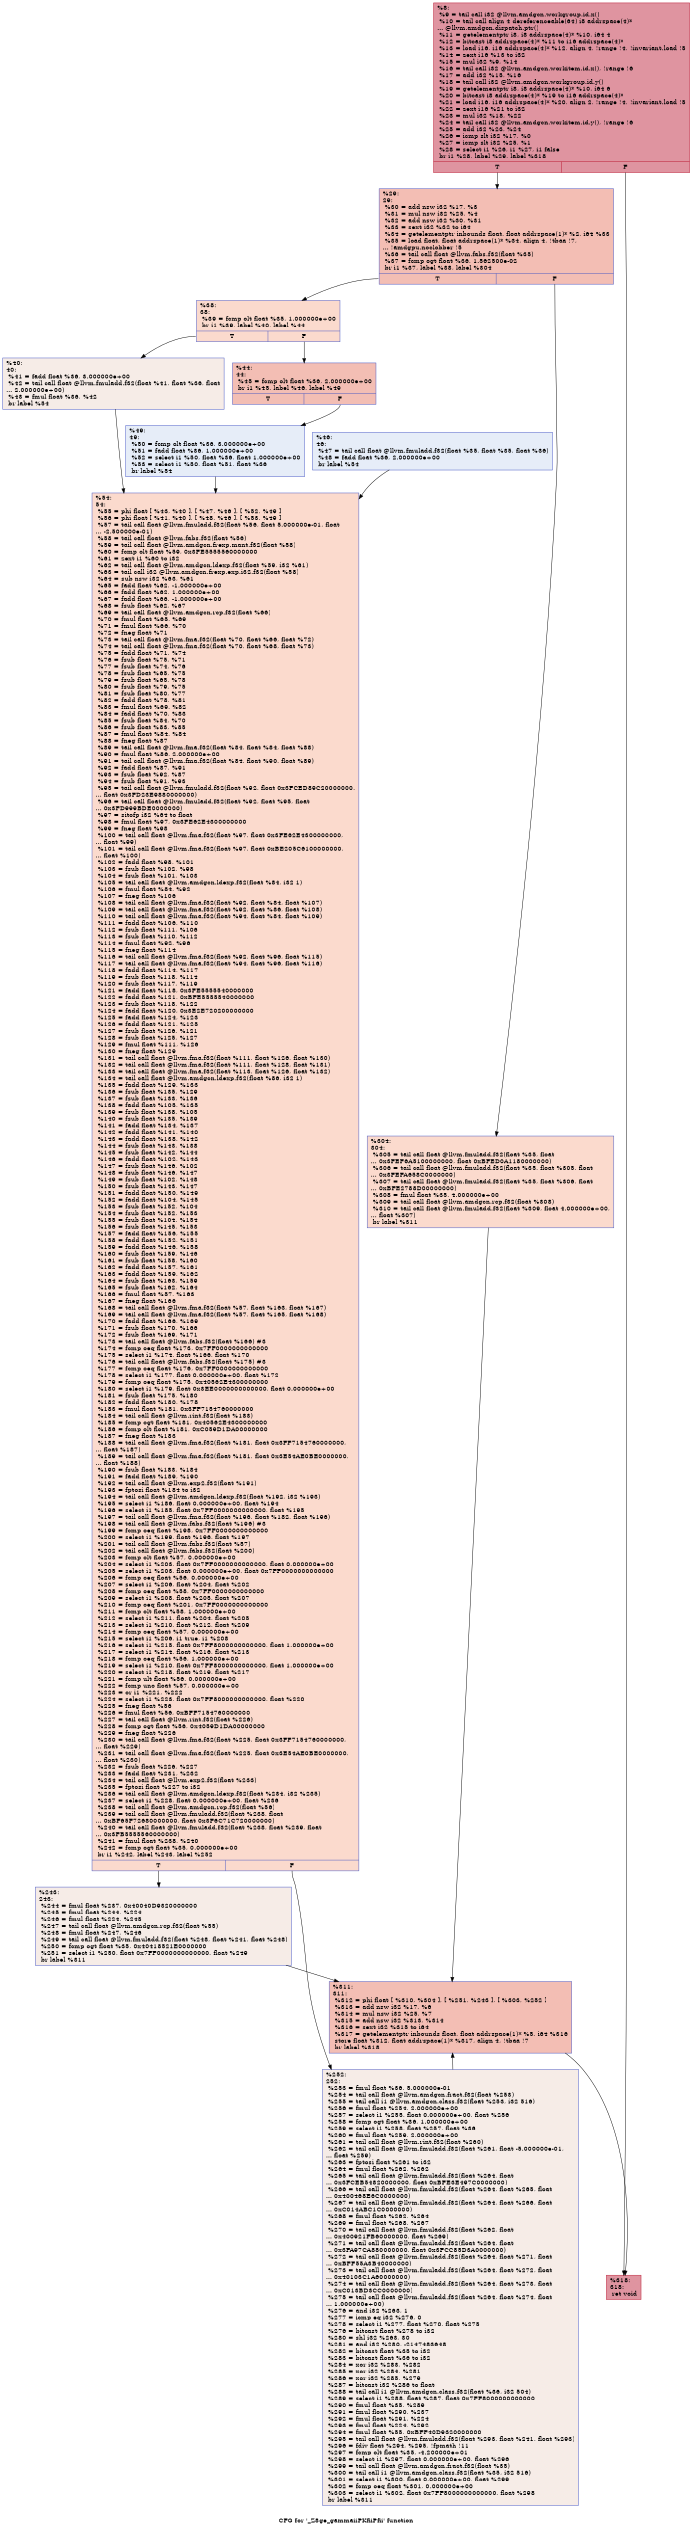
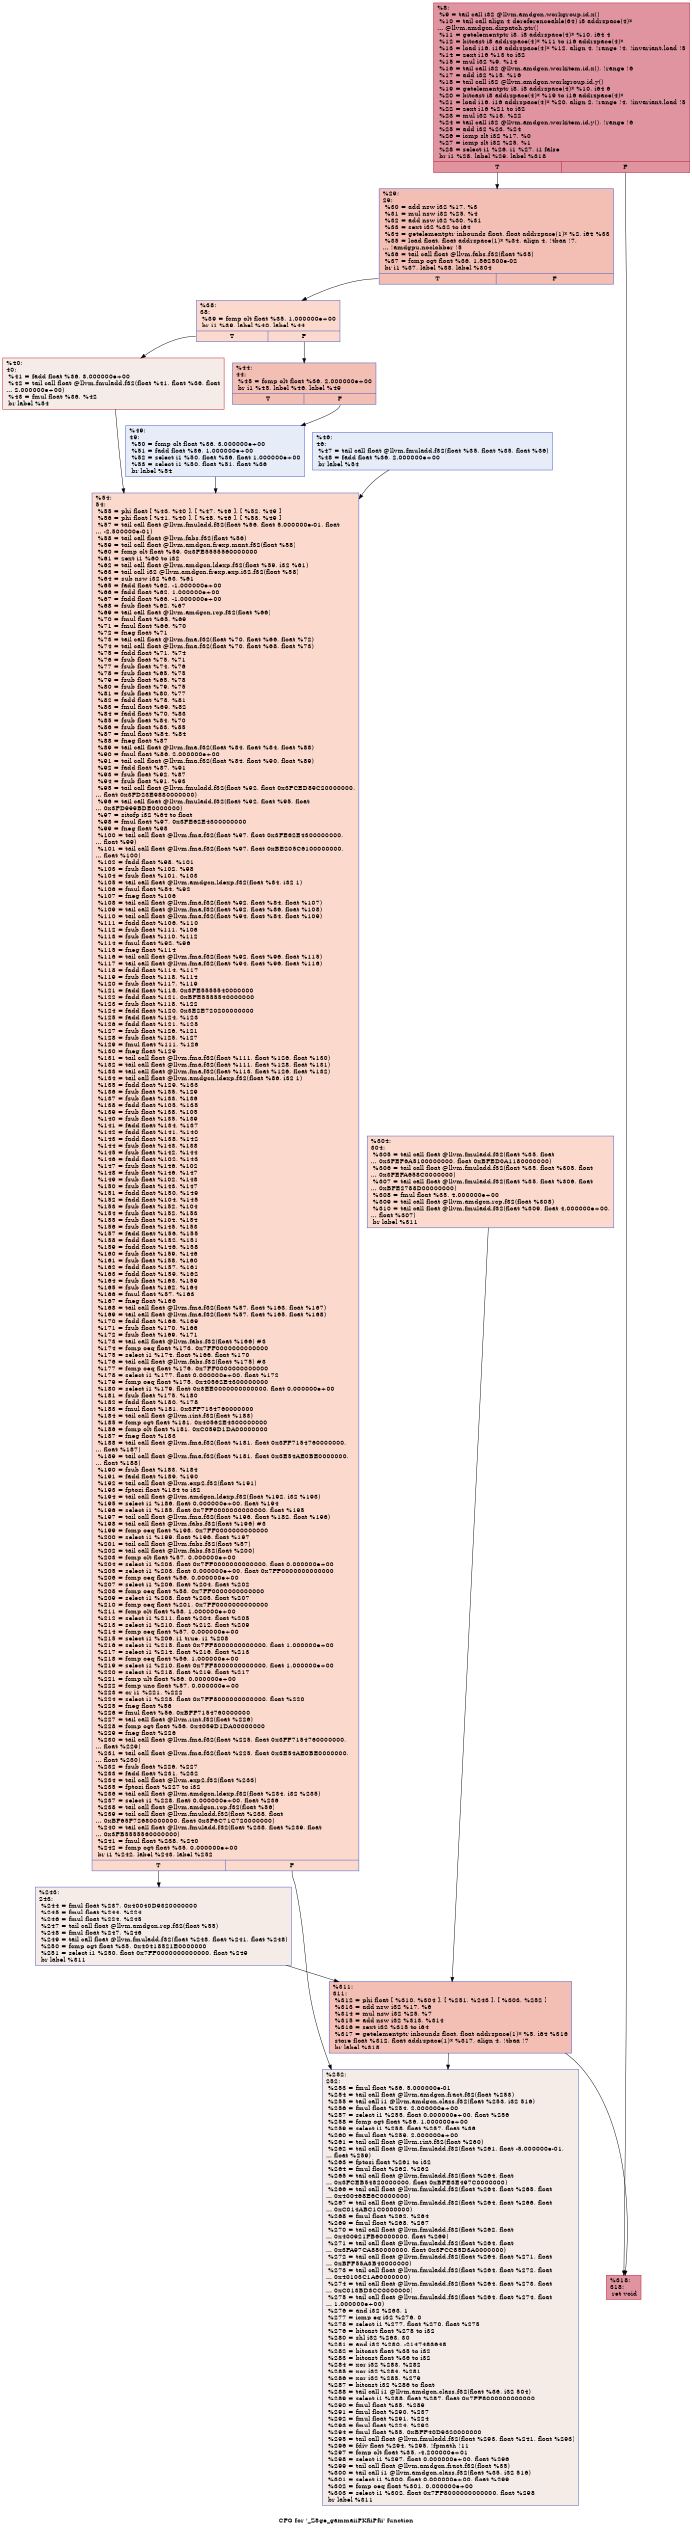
  digraph {
    label="CFG for '_Z8ge_gammaiiPKfiiPfii' function"
    node [color="#3d50c3ff" fillcolor="#e36c5570" shape=record style=filled]
    n1 [color="#b70d28ff" fillcolor="#b70d2870" label="{%8:\l  %9 = tail call i32 @llvm.amdgcn.workgroup.id.x()\l  %10 = tail call align 4 dereferenceable(64) i8 addrspace(4)*\l... @llvm.amdgcn.dispatch.ptr()\l  %11 = getelementptr i8, i8 addrspace(4)* %10, i64 4\l  %12 = bitcast i8 addrspace(4)* %11 to i16 addrspace(4)*\l  %13 = load i16, i16 addrspace(4)* %12, align 4, !range !4, !invariant.load !5\l  %14 = zext i16 %13 to i32\l  %15 = mul i32 %9, %14\l  %16 = tail call i32 @llvm.amdgcn.workitem.id.x(), !range !6\l  %17 = add i32 %15, %16\l  %18 = tail call i32 @llvm.amdgcn.workgroup.id.y()\l  %19 = getelementptr i8, i8 addrspace(4)* %10, i64 6\l  %20 = bitcast i8 addrspace(4)* %19 to i16 addrspace(4)*\l  %21 = load i16, i16 addrspace(4)* %20, align 2, !range !4, !invariant.load !5\l  %22 = zext i16 %21 to i32\l  %23 = mul i32 %18, %22\l  %24 = tail call i32 @llvm.amdgcn.workitem.id.y(), !range !6\l  %25 = add i32 %23, %24\l  %26 = icmp slt i32 %17, %0\l  %27 = icmp slt i32 %25, %1\l  %28 = select i1 %26, i1 %27, i1 false\l  br i1 %28, label %29, label %318\l|{<s0>T|<s1>F}}"]
    n2 [label="{%29:\l29:                                               \l  %30 = add nsw i32 %17, %3\l  %31 = mul nsw i32 %25, %4\l  %32 = add nsw i32 %30, %31\l  %33 = sext i32 %32 to i64\l  %34 = getelementptr inbounds float, float addrspace(1)* %2, i64 %33\l  %35 = load float, float addrspace(1)* %34, align 4, !tbaa !7,\l... !amdgpu.noclobber !5\l  %36 = tail call float @llvm.fabs.f32(float %35)\l  %37 = fcmp ogt float %36, 1.562500e-02\l  br i1 %37, label %38, label %304\l|{<s0>T|<s1>F}}"]
    n3 [color="#b70d28ff" fillcolor="#b70d2870" label="{%318:\l318:                                              \l  ret void\l}"]
    n4 [fillcolor="#f7ac8e70" label="{%38:\l38:                                               \l  %39 = fcmp olt float %35, 1.000000e+00\l  br i1 %39, label %40, label %44\l|{<s0>T|<s1>F}}"]
    n5 [fillcolor="#f7ac8e70" label="{%304:\l304:                                              \l  %305 = tail call float @llvm.fmuladd.f32(float %35, float\l... 0x3FEF6A5100000000, float 0xBFED0A1180000000)\l  %306 = tail call float @llvm.fmuladd.f32(float %35, float %305, float\l... 0x3FEFA658C0000000)\l  %307 = tail call float @llvm.fmuladd.f32(float %35, float %306, float\l... 0xBFE2788D00000000)\l  %308 = fmul float %35, 4.000000e+00\l  %309 = tail call float @llvm.amdgcn.rcp.f32(float %308)\l  %310 = tail call float @llvm.fmuladd.f32(float %309, float 4.000000e+00,\l... float %307)\l  br label %311\l}"]
-   n6 [fillcolor="#ead5c970" label="{%40:\l40:                                               \l  %41 = fadd float %36, 3.000000e+00\l  %42 = tail call float @llvm.fmuladd.f32(float %41, float %36, float\l... 2.000000e+00)\l  %43 = fmul float %36, %42\l  br label %54\l}"]
+   n6 [color="#b70d28ff" fillcolor="#ead5c970" label="{%40:\l40:                                               \l  %41 = fadd float %36, 3.000000e+00\l  %42 = tail call float @llvm.fmuladd.f32(float %41, float %36, float\l... 2.000000e+00)\l  %43 = fmul float %36, %42\l  br label %54\l}"]
    n7 [label="{%44:\l44:                                               \l  %45 = fcmp olt float %36, 2.000000e+00\l  br i1 %45, label %46, label %49\l|{<s0>T|<s1>F}}"]
    n8 [label="{%311:\l311:                                              \l  %312 = phi float [ %310, %304 ], [ %251, %243 ], [ %303, %252 ]\l  %313 = add nsw i32 %17, %6\l  %314 = mul nsw i32 %25, %7\l  %315 = add nsw i32 %313, %314\l  %316 = sext i32 %315 to i64\l  %317 = getelementptr inbounds float, float addrspace(1)* %5, i64 %316\l  store float %312, float addrspace(1)* %317, align 4, !tbaa !7\l  br label %318\l}"]
    n9 [fillcolor="#f7ac8e70" label="{%54:\l54:                                               \l  %55 = phi float [ %43, %40 ], [ %47, %46 ], [ %52, %49 ]\l  %56 = phi float [ %41, %40 ], [ %48, %46 ], [ %53, %49 ]\l  %57 = tail call float @llvm.fmuladd.f32(float %56, float 5.000000e-01, float\l... -2.500000e-01)\l  %58 = tail call float @llvm.fabs.f32(float %56)\l  %59 = tail call float @llvm.amdgcn.frexp.mant.f32(float %58)\l  %60 = fcmp olt float %59, 0x3FE5555560000000\l  %61 = zext i1 %60 to i32\l  %62 = tail call float @llvm.amdgcn.ldexp.f32(float %59, i32 %61)\l  %63 = tail call i32 @llvm.amdgcn.frexp.exp.i32.f32(float %58)\l  %64 = sub nsw i32 %63, %61\l  %65 = fadd float %62, -1.000000e+00\l  %66 = fadd float %62, 1.000000e+00\l  %67 = fadd float %66, -1.000000e+00\l  %68 = fsub float %62, %67\l  %69 = tail call float @llvm.amdgcn.rcp.f32(float %66)\l  %70 = fmul float %65, %69\l  %71 = fmul float %66, %70\l  %72 = fneg float %71\l  %73 = tail call float @llvm.fma.f32(float %70, float %66, float %72)\l  %74 = tail call float @llvm.fma.f32(float %70, float %68, float %73)\l  %75 = fadd float %71, %74\l  %76 = fsub float %75, %71\l  %77 = fsub float %74, %76\l  %78 = fsub float %65, %75\l  %79 = fsub float %65, %78\l  %80 = fsub float %79, %75\l  %81 = fsub float %80, %77\l  %82 = fadd float %78, %81\l  %83 = fmul float %69, %82\l  %84 = fadd float %70, %83\l  %85 = fsub float %84, %70\l  %86 = fsub float %83, %85\l  %87 = fmul float %84, %84\l  %88 = fneg float %87\l  %89 = tail call float @llvm.fma.f32(float %84, float %84, float %88)\l  %90 = fmul float %86, 2.000000e+00\l  %91 = tail call float @llvm.fma.f32(float %84, float %90, float %89)\l  %92 = fadd float %87, %91\l  %93 = fsub float %92, %87\l  %94 = fsub float %91, %93\l  %95 = tail call float @llvm.fmuladd.f32(float %92, float 0x3FCED89C20000000,\l... float 0x3FD23E9880000000)\l  %96 = tail call float @llvm.fmuladd.f32(float %92, float %95, float\l... 0x3FD999BDE0000000)\l  %97 = sitofp i32 %64 to float\l  %98 = fmul float %97, 0x3FE62E4300000000\l  %99 = fneg float %98\l  %100 = tail call float @llvm.fma.f32(float %97, float 0x3FE62E4300000000,\l... float %99)\l  %101 = tail call float @llvm.fma.f32(float %97, float 0xBE205C6100000000,\l... float %100)\l  %102 = fadd float %98, %101\l  %103 = fsub float %102, %98\l  %104 = fsub float %101, %103\l  %105 = tail call float @llvm.amdgcn.ldexp.f32(float %84, i32 1)\l  %106 = fmul float %84, %92\l  %107 = fneg float %106\l  %108 = tail call float @llvm.fma.f32(float %92, float %84, float %107)\l  %109 = tail call float @llvm.fma.f32(float %92, float %86, float %108)\l  %110 = tail call float @llvm.fma.f32(float %94, float %84, float %109)\l  %111 = fadd float %106, %110\l  %112 = fsub float %111, %106\l  %113 = fsub float %110, %112\l  %114 = fmul float %92, %96\l  %115 = fneg float %114\l  %116 = tail call float @llvm.fma.f32(float %92, float %96, float %115)\l  %117 = tail call float @llvm.fma.f32(float %94, float %96, float %116)\l  %118 = fadd float %114, %117\l  %119 = fsub float %118, %114\l  %120 = fsub float %117, %119\l  %121 = fadd float %118, 0x3FE5555540000000\l  %122 = fadd float %121, 0xBFE5555540000000\l  %123 = fsub float %118, %122\l  %124 = fadd float %120, 0x3E2E720200000000\l  %125 = fadd float %124, %123\l  %126 = fadd float %121, %125\l  %127 = fsub float %126, %121\l  %128 = fsub float %125, %127\l  %129 = fmul float %111, %126\l  %130 = fneg float %129\l  %131 = tail call float @llvm.fma.f32(float %111, float %126, float %130)\l  %132 = tail call float @llvm.fma.f32(float %111, float %128, float %131)\l  %133 = tail call float @llvm.fma.f32(float %113, float %126, float %132)\l  %134 = tail call float @llvm.amdgcn.ldexp.f32(float %86, i32 1)\l  %135 = fadd float %129, %133\l  %136 = fsub float %135, %129\l  %137 = fsub float %133, %136\l  %138 = fadd float %105, %135\l  %139 = fsub float %138, %105\l  %140 = fsub float %135, %139\l  %141 = fadd float %134, %137\l  %142 = fadd float %141, %140\l  %143 = fadd float %138, %142\l  %144 = fsub float %143, %138\l  %145 = fsub float %142, %144\l  %146 = fadd float %102, %143\l  %147 = fsub float %146, %102\l  %148 = fsub float %146, %147\l  %149 = fsub float %102, %148\l  %150 = fsub float %143, %147\l  %151 = fadd float %150, %149\l  %152 = fadd float %104, %145\l  %153 = fsub float %152, %104\l  %154 = fsub float %152, %153\l  %155 = fsub float %104, %154\l  %156 = fsub float %145, %153\l  %157 = fadd float %156, %155\l  %158 = fadd float %152, %151\l  %159 = fadd float %146, %158\l  %160 = fsub float %159, %146\l  %161 = fsub float %158, %160\l  %162 = fadd float %157, %161\l  %163 = fadd float %159, %162\l  %164 = fsub float %163, %159\l  %165 = fsub float %162, %164\l  %166 = fmul float %57, %163\l  %167 = fneg float %166\l  %168 = tail call float @llvm.fma.f32(float %57, float %163, float %167)\l  %169 = tail call float @llvm.fma.f32(float %57, float %165, float %168)\l  %170 = fadd float %166, %169\l  %171 = fsub float %170, %166\l  %172 = fsub float %169, %171\l  %173 = tail call float @llvm.fabs.f32(float %166) #3\l  %174 = fcmp oeq float %173, 0x7FF0000000000000\l  %175 = select i1 %174, float %166, float %170\l  %176 = tail call float @llvm.fabs.f32(float %175) #3\l  %177 = fcmp oeq float %176, 0x7FF0000000000000\l  %178 = select i1 %177, float 0.000000e+00, float %172\l  %179 = fcmp oeq float %175, 0x40562E4300000000\l  %180 = select i1 %179, float 0x3EE0000000000000, float 0.000000e+00\l  %181 = fsub float %175, %180\l  %182 = fadd float %180, %178\l  %183 = fmul float %181, 0x3FF7154760000000\l  %184 = tail call float @llvm.rint.f32(float %183)\l  %185 = fcmp ogt float %181, 0x40562E4300000000\l  %186 = fcmp olt float %181, 0xC059D1DA00000000\l  %187 = fneg float %183\l  %188 = tail call float @llvm.fma.f32(float %181, float 0x3FF7154760000000,\l... float %187)\l  %189 = tail call float @llvm.fma.f32(float %181, float 0x3E54AE0BE0000000,\l... float %188)\l  %190 = fsub float %183, %184\l  %191 = fadd float %189, %190\l  %192 = tail call float @llvm.exp2.f32(float %191)\l  %193 = fptosi float %184 to i32\l  %194 = tail call float @llvm.amdgcn.ldexp.f32(float %192, i32 %193)\l  %195 = select i1 %186, float 0.000000e+00, float %194\l  %196 = select i1 %185, float 0x7FF0000000000000, float %195\l  %197 = tail call float @llvm.fma.f32(float %196, float %182, float %196)\l  %198 = tail call float @llvm.fabs.f32(float %196) #3\l  %199 = fcmp oeq float %198, 0x7FF0000000000000\l  %200 = select i1 %199, float %196, float %197\l  %201 = tail call float @llvm.fabs.f32(float %57)\l  %202 = tail call float @llvm.fabs.f32(float %200)\l  %203 = fcmp olt float %57, 0.000000e+00\l  %204 = select i1 %203, float 0x7FF0000000000000, float 0.000000e+00\l  %205 = select i1 %203, float 0.000000e+00, float 0x7FF0000000000000\l  %206 = fcmp oeq float %56, 0.000000e+00\l  %207 = select i1 %206, float %204, float %202\l  %208 = fcmp oeq float %58, 0x7FF0000000000000\l  %209 = select i1 %208, float %205, float %207\l  %210 = fcmp oeq float %201, 0x7FF0000000000000\l  %211 = fcmp olt float %58, 1.000000e+00\l  %212 = select i1 %211, float %204, float %205\l  %213 = select i1 %210, float %212, float %209\l  %214 = fcmp oeq float %57, 0.000000e+00\l  %215 = select i1 %206, i1 true, i1 %208\l  %216 = select i1 %215, float 0x7FF8000000000000, float 1.000000e+00\l  %217 = select i1 %214, float %216, float %213\l  %218 = fcmp oeq float %56, 1.000000e+00\l  %219 = select i1 %210, float 0x7FF8000000000000, float 1.000000e+00\l  %220 = select i1 %218, float %219, float %217\l  %221 = fcmp ult float %56, 0.000000e+00\l  %222 = fcmp uno float %57, 0.000000e+00\l  %223 = or i1 %221, %222\l  %224 = select i1 %223, float 0x7FF8000000000000, float %220\l  %225 = fneg float %56\l  %226 = fmul float %56, 0xBFF7154760000000\l  %227 = tail call float @llvm.rint.f32(float %226)\l  %228 = fcmp ogt float %56, 0x4059D1DA00000000\l  %229 = fneg float %226\l  %230 = tail call float @llvm.fma.f32(float %225, float 0x3FF7154760000000,\l... float %229)\l  %231 = tail call float @llvm.fma.f32(float %225, float 0x3E54AE0BE0000000,\l... float %230)\l  %232 = fsub float %226, %227\l  %233 = fadd float %231, %232\l  %234 = tail call float @llvm.exp2.f32(float %233)\l  %235 = fptosi float %227 to i32\l  %236 = tail call float @llvm.amdgcn.ldexp.f32(float %234, i32 %235)\l  %237 = select i1 %228, float 0.000000e+00, float %236\l  %238 = tail call float @llvm.amdgcn.rcp.f32(float %56)\l  %239 = tail call float @llvm.fmuladd.f32(float %238, float\l... 0xBF65F72680000000, float 0x3F6C71C720000000)\l  %240 = tail call float @llvm.fmuladd.f32(float %238, float %239, float\l... 0x3FB5555560000000)\l  %241 = fmul float %238, %240\l  %242 = fcmp ogt float %35, 0.000000e+00\l  br i1 %242, label %243, label %252\l|{<s0>T|<s1>F}}"]
    n10 [fillcolor="#c7d7f070" label="{%49:\l49:                                               \l  %50 = fcmp olt float %36, 3.000000e+00\l  %51 = fadd float %36, 1.000000e+00\l  %52 = select i1 %50, float %36, float 1.000000e+00\l  %53 = select i1 %50, float %51, float %36\l  br label %54\l}"]
    n11 [fillcolor="#ead5c970" label="{%243:\l243:                                              \l  %244 = fmul float %237, 0x40040D9320000000\l  %245 = fmul float %244, %224\l  %246 = fmul float %224, %245\l  %247 = tail call float @llvm.amdgcn.rcp.f32(float %55)\l  %248 = fmul float %247, %246\l  %249 = tail call float @llvm.fmuladd.f32(float %248, float %241, float %248)\l  %250 = fcmp ogt float %35, 0x40418521E0000000\l  %251 = select i1 %250, float 0x7FF0000000000000, float %249\l  br label %311\l}"]
    n12 [fillcolor="#ead5c970" label="{%252:\l252:                                              \l  %253 = fmul float %36, 5.000000e-01\l  %254 = tail call float @llvm.amdgcn.fract.f32(float %253)\l  %255 = tail call i1 @llvm.amdgcn.class.f32(float %253, i32 516)\l  %256 = fmul float %254, 2.000000e+00\l  %257 = select i1 %255, float 0.000000e+00, float %256\l  %258 = fcmp ogt float %36, 1.000000e+00\l  %259 = select i1 %258, float %257, float %36\l  %260 = fmul float %259, 2.000000e+00\l  %261 = tail call float @llvm.rint.f32(float %260)\l  %262 = tail call float @llvm.fmuladd.f32(float %261, float -5.000000e-01,\l... float %259)\l  %263 = fptosi float %261 to i32\l  %264 = fmul float %262, %262\l  %265 = tail call float @llvm.fmuladd.f32(float %264, float\l... 0x3FCEB54820000000, float 0xBFE3E497C0000000)\l  %266 = tail call float @llvm.fmuladd.f32(float %264, float %265, float\l... 0x400468E6C0000000)\l  %267 = tail call float @llvm.fmuladd.f32(float %264, float %266, float\l... 0xC014ABC1C0000000)\l  %268 = fmul float %262, %264\l  %269 = fmul float %268, %267\l  %270 = tail call float @llvm.fmuladd.f32(float %262, float\l... 0x400921FB60000000, float %269)\l  %271 = tail call float @llvm.fmuladd.f32(float %264, float\l... 0x3FA97CA880000000, float 0x3FCC85D3A0000000)\l  %272 = tail call float @llvm.fmuladd.f32(float %264, float %271, float\l... 0xBFF55A3B40000000)\l  %273 = tail call float @llvm.fmuladd.f32(float %264, float %272, float\l... 0x40103C1A60000000)\l  %274 = tail call float @llvm.fmuladd.f32(float %264, float %273, float\l... 0xC013BD3CC0000000)\l  %275 = tail call float @llvm.fmuladd.f32(float %264, float %274, float\l... 1.000000e+00)\l  %276 = and i32 %263, 1\l  %277 = icmp eq i32 %276, 0\l  %278 = select i1 %277, float %270, float %275\l  %276 = bitcast float %278 to i32\l  %280 = shl i32 %263, 30\l  %281 = and i32 %280, -2147483648\l  %282 = bitcast float %35 to i32\l  %283 = bitcast float %36 to i32\l  %284 = xor i32 %283, %282\l  %285 = xor i32 %284, %281\l  %286 = xor i32 %285, %279\l  %287 = bitcast i32 %286 to float\l  %288 = tail call i1 @llvm.amdgcn.class.f32(float %36, i32 504)\l  %289 = select i1 %288, float %287, float 0x7FF8000000000000\l  %290 = fmul float %35, %289\l  %291 = fmul float %290, %237\l  %292 = fmul float %291, %224\l  %293 = fmul float %224, %292\l  %294 = fmul float %55, 0xBFF40D9320000000\l  %295 = tail call float @llvm.fmuladd.f32(float %293, float %241, float %293)\l  %296 = fdiv float %294, %295, !fpmath !11\l  %297 = fcmp olt float %35, -4.200000e+01\l  %298 = select i1 %297, float 0.000000e+00, float %296\l  %299 = tail call float @llvm.amdgcn.fract.f32(float %35)\l  %300 = tail call i1 @llvm.amdgcn.class.f32(float %35, i32 516)\l  %301 = select i1 %300, float 0.000000e+00, float %299\l  %302 = fcmp oeq float %301, 0.000000e+00\l  %303 = select i1 %302, float 0x7FF8000000000000, float %298\l  br label %311\l}"]
    n13 [fillcolor="#c7d7f070" label="{%46:\l46:                                               \l  %47 = tail call float @llvm.fmuladd.f32(float %35, float %35, float %36)\l  %48 = fadd float %36, 2.000000e+00\l  br label %54\l}"]
    n1 -> n2 [tailport=s0]
    n1 -> n3 [tailport=s1]
    n2 -> n4 [tailport=s0]
-   n2 -> n5 [tailport=s1]
    n4 -> n6 [tailport=s0]
    n4 -> n7 [tailport=s1]
    n5 -> n8
    n6 -> n9
    n7 -> n10 [tailport=s1]
    n8 -> n3
    n9 -> n11 [tailport=s0]
    n9 -> n12 [tailport=s1]
    n10 -> n9
    n11 -> n8
-   n12 -> n8
+   n8 -> n12
    n13 -> n9
  }
